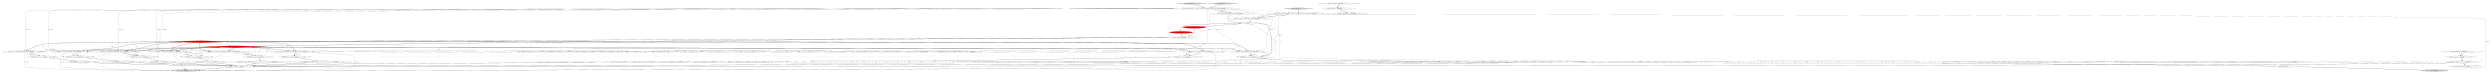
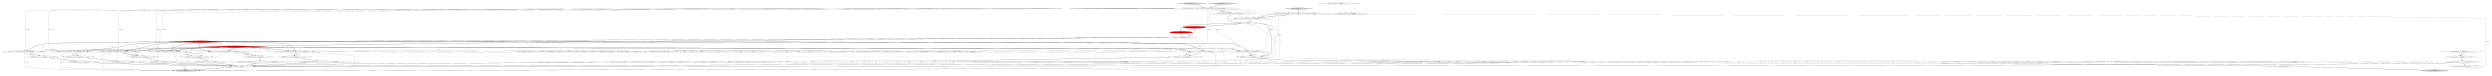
  digraph {
    fontname="JetBrains Mono"
    node [fillcolor=white fontname="JetBrains Mono" shape=ellipse style=filled]
    edge [fontname="JetBrains Mono" style=bold]
    n1 [fillcolor=red label="setState(591)@@@7@@@['0', '1', '0']"]
    n2 [label="_errHandler.sync(this)@@@8@@@['1', '1', '0']"]
    n3 [fillcolor=red label="getInterpreter().adaptivePredict(_input,77,_ctx)@@@9@@@['1', '0', '0']" shape=diamond]
    n4 [fillcolor=red label="getInterpreter().adaptivePredict(_input,79,_ctx)@@@9@@@['0', '1', '0']" shape=diamond]
    n5 [label="_localctx = new FunctionContext(_localctx)@@@48@@@['1', '1', '0']"]
    n6 [label="enterOuterAlt(_localctx,7)@@@67@@@['1', '1', '0']"]
    n7 [label="_localctx = new CastContext(_localctx)@@@10@@@['1', '1', '0']"]
    n8 [label="enterOuterAlt(_localctx,8)@@@74@@@['1', '1', '0']"]
    n9 [label="_localctx = new ExtractContext(_localctx)@@@17@@@['1', '1', '0']"]
    n10 [label="enterOuterAlt(_localctx,6)@@@56@@@['1', '1', '0']"]
    n11 [label="enterOuterAlt(_localctx,4)@@@32@@@['1', '1', '0']"]
    n12 [label="enterOuterAlt(_localctx,1)@@@7@@@['1', '1', '1']"]
    n13 [label="_localctx = new ConstantDefaultContext(_localctx)@@@24@@@['1', '1', '0']"]
    n14 [label="enterOuterAlt(_localctx,3)@@@25@@@['1', '1', '0']"]
    n15 [label="enterOuterAlt(_localctx,5)@@@49@@@['1', '1', '0']"]
    n16 [label="_localctx = new DereferenceContext(_localctx)@@@66@@@['1', '1', '0']"]
    n17 [label="enterOuterAlt(_localctx,2)@@@18@@@['1', '1', '0']"]
    n18 [label="_localctx = new StarContext(_localctx)@@@31@@@['1', '1', '0']"]
    n19 [label="_localctx = new SubqueryExpressionContext(_localctx)@@@55@@@['1', '1', '0']"]
    n20 [label="(((_la) & ~0x3f) == 0 && ((1L << _la) & ((1L << ANALYZE) | (1L << ANALYZED) | (1L << CATALOGS) | (1L << COLUMNS) | (1L << DAY) | (1L << DEBUG) | (1L << EXECUTABLE) | (1L << EXPLAIN) | (1L << FIRST) | (1L << FORMAT) | (1L << FUNCTIONS) | (1L << GRAPHVIZ) | (1L << HOUR) | (1L << INTERVAL) | (1L << LAST) | (1L << LIMIT) | (1L << MAPPED) | (1L << MINUTE) | (1L << MONTH) | (1L << OPTIMIZED))) != 0) || ((((_la - 65)) & ~0x3f) == 0 && ((1L << (_la - 65)) & ((1L << (PARSED - 65)) | (1L << (PHYSICAL - 65)) | (1L << (PLAN - 65)) | (1L << (RLIKE - 65)) | (1L << (QUERY - 65)) | (1L << (SCHEMAS - 65)) | (1L << (SECOND - 65)) | (1L << (SHOW - 65)) | (1L << (SYS - 65)) | (1L << (TABLES - 65)) | (1L << (TEXT - 65)) | (1L << (TYPE - 65)) | (1L << (TYPES - 65)) | (1L << (VERIFY - 65)) | (1L << (YEAR - 65)) | (1L << (IDENTIFIER - 65)) | (1L << (DIGIT_IDENTIFIER - 65)) | (1L << (QUOTED_IDENTIFIER - 65)) | (1L << (BACKQUOTED_IDENTIFIER - 65)))) != 0)@@@36@@@['1', '1', '0']" shape=diamond]
    n21 [label="_localctx = new ParenthesizedExpressionContext(_localctx)@@@73@@@['1', '1', '0']"]
    n22 [fillcolor=lightgray label="return _localctx@@@94@@@['1', '1', '0']"]
    n23 [label="{setState(586)qualifiedName()}@@@68@@@['1', '1', '0']"]
    n24 [label="{setState(587)match(T__0)setState(588)expression()setState(589)match(T__1)}@@@75@@@['1', '1', '0']"]
    n25 [label="{setState(582)match(T__0)setState(583)query()setState(584)match(T__1)}@@@57@@@['1', '1', '0']"]
    n26 [label="{setState(578)_la = _input.LA(1)if ((((_la) & ~0x3f) == 0 && ((1L << _la) & ((1L << ANALYZE) | (1L << ANALYZED) | (1L << CATALOGS) | (1L << COLUMNS) | (1L << DAY) | (1L << DEBUG) | (1L << EXECUTABLE) | (1L << EXPLAIN) | (1L << FIRST) | (1L << FORMAT) | (1L << FUNCTIONS) | (1L << GRAPHVIZ) | (1L << HOUR) | (1L << INTERVAL) | (1L << LAST) | (1L << LIMIT) | (1L << MAPPED) | (1L << MINUTE) | (1L << MONTH) | (1L << OPTIMIZED))) != 0) || ((((_la - 65)) & ~0x3f) == 0 && ((1L << (_la - 65)) & ((1L << (PARSED - 65)) | (1L << (PHYSICAL - 65)) | (1L << (PLAN - 65)) | (1L << (RLIKE - 65)) | (1L << (QUERY - 65)) | (1L << (SCHEMAS - 65)) | (1L << (SECOND - 65)) | (1L << (SHOW - 65)) | (1L << (SYS - 65)) | (1L << (TABLES - 65)) | (1L << (TEXT - 65)) | (1L << (TYPE - 65)) | (1L << (TYPES - 65)) | (1L << (VERIFY - 65)) | (1L << (YEAR - 65)) | (1L << (IDENTIFIER - 65)) | (1L << (DIGIT_IDENTIFIER - 65)) | (1L << (QUOTED_IDENTIFIER - 65)) | (1L << (BACKQUOTED_IDENTIFIER - 65)))) != 0)) {{setState(575)qualifiedName()setState(576)match(DOT)}}setState(580)match(ASTERISK)}@@@33@@@['1', '1', '0']"]
    n27 [label="{setState(634)functionName()setState(635)match(T__0)setState(647)_la = _input.LA(1)if ((((_la) & ~0x3f) == 0 && ((1L << _la) & ((1L << T__0) | (1L << ALL) | (1L << ANALYZE) | (1L << ANALYZED) | (1L << CAST) | (1L << CATALOGS) | (1L << COLUMNS) | (1L << CONVERT) | (1L << DAY) | (1L << DEBUG) | (1L << DISTINCT) | (1L << EXECUTABLE) | (1L << EXISTS) | (1L << EXPLAIN) | (1L << EXTRACT) | (1L << FALSE) | (1L << FIRST) | (1L << FORMAT) | (1L << FUNCTIONS) | (1L << GRAPHVIZ) | (1L << HOUR) | (1L << INTERVAL) | (1L << LAST) | (1L << LEFT) | (1L << LIMIT) | (1L << MAPPED) | (1L << MATCH) | (1L << MINUTE) | (1L << MONTH) | (1L << NOT) | (1L << NULL) | (1L << OPTIMIZED))) != 0) || ((((_la - 65)) & ~0x3f) == 0 && ((1L << (_la - 65)) & ((1L << (PARSED - 65)) | (1L << (PHYSICAL - 65)) | (1L << (PLAN - 65)) | (1L << (RIGHT - 65)) | (1L << (RLIKE - 65)) | (1L << (QUERY - 65)) | (1L << (SCHEMAS - 65)) | (1L << (SECOND - 65)) | (1L << (SHOW - 65)) | (1L << (SYS - 65)) | (1L << (TABLES - 65)) | (1L << (TEXT - 65)) | (1L << (TRUE - 65)) | (1L << (TYPE - 65)) | (1L << (TYPES - 65)) | (1L << (VERIFY - 65)) | (1L << (YEAR - 65)) | (1L << (FUNCTION_ESC - 65)) | (1L << (DATE_ESC - 65)) | (1L << (TIME_ESC - 65)) | (1L << (TIMESTAMP_ESC - 65)) | (1L << (GUID_ESC - 65)) | (1L << (PLUS - 65)) | (1L << (MINUS - 65)) | (1L << (ASTERISK - 65)) | (1L << (PARAM - 65)) | (1L << (STRING - 65)) | (1L << (INTEGER_VALUE - 65)) | (1L << (DECIMAL_VALUE - 65)) | (1L << (IDENTIFIER - 65)) | (1L << (DIGIT_IDENTIFIER - 65)) | (1L << (QUOTED_IDENTIFIER - 65)) | (1L << (BACKQUOTED_IDENTIFIER - 65)))) != 0)) {{setState(637)_la = _input.LA(1)if (_la == ALL || _la == DISTINCT) {{setState(636)setQuantifier()}}setState(639)expression()setState(644)_errHandler.sync(this)_la = _input.LA(1)while (_la == T__2) {{{setState(640)match(T__2)setState(641)expression()}}setState(646)_errHandler.sync(this)_la = _input.LA(1)}}}setState(649)match(T__1)}@@@8@@@['1', '1', '1']"]
    n28 [label="{setState(574)constant()}@@@26@@@['1', '1', '0']"]
    n29 [label="{setState(581)functionExpression()}@@@50@@@['1', '1', '0']"]
    n30 [label="{setState(573)extractExpression()}@@@19@@@['1', '1', '0']"]
    n31 [label="{exitRule()}@@@91@@@['1', '1', '0']"]
    n32 [label="{exitRule()}@@@54@@@['0', '0', '1']"]
    n33 [fillcolor=lightgray label="return _localctx@@@57@@@['0', '0', '1']"]
    n34 [label="int _la@@@5@@@['1', '1', '1']"]
    n35 [fillcolor=red label="setState(585)@@@7@@@['1', '0', '0']"]
    n36 [label="_errHandler.recover(this,re)@@@89@@@['1', '1', '0']"]
-   n37 [label="_localctx.exception = re@@@50@@@['0', '0', '1']"]
    n38 [label="_errHandler.reportError(this,re)@@@51@@@['0', '0', '1']"]
    n39 [fillcolor=lightgray label="functionTemplate['0', '0', '1']" shape=diamond]
    n40 [label="FunctionTemplateContext _localctx = new FunctionTemplateContext(_ctx,getState())@@@3@@@['0', '0', '1']"]
    n41 [label="enterRule(_localctx,74,RULE_functionTemplate)@@@4@@@['0', '0', '1']"]
    n42 [label="PrimaryExpressionContext _localctx = new PrimaryExpressionContext(_ctx,getState())@@@3@@@['1', '1', '0']"]
    n43 [label="enterRule(_localctx,60,RULE_primaryExpression)@@@4@@@['1', '1', '0']"]
    n44 [label="RecognitionException re@@@86@@@['1', '1', '0']" shape=diamond]
    n45 [label="_errHandler.reportError(this,re)@@@88@@@['1', '1', '0']"]
    n46 [label="_localctx.exception = re@@@87@@@['1', '1', '0']"]
    n47 [fillcolor=lightgray label="primaryExpression['0', '1', '0']" shape=diamond]
    n48 [fillcolor=lightgray label="primaryExpression['1', '0', '0']" shape=diamond]
    n49 [label="RecognitionException re@@@49@@@['0', '0', '1']" shape=diamond]
    n1 -> n2
    n2 -> n3
    n2 -> n4
    n3 -> n4 [label=0 style=dashed]
    n3 -> n5 [label=true style=dotted]
    n3 -> n5
    n3 -> n6 [label=true style=dotted]
    n3 -> n7
    n3 -> n7 [label=true style=dotted]
    n3 -> n8 [label=true style=dotted]
    n3 -> n9
    n3 -> n9 [label=true style=dotted]
    n3 -> n10 [label=true style=dotted]
    n3 -> n11 [label=true style=dotted]
    n3 -> n12 [label=true style=dotted]
    n3 -> n13 [label=true style=dotted]
    n3 -> n13
    n3 -> n14 [label=true style=dotted]
    n3 -> n15 [label=true style=dotted]
    n3 -> n16 [label=true style=dotted]
    n3 -> n16
    n3 -> n17 [label=true style=dotted]
    n3 -> n18
    n3 -> n18 [label=true style=dotted]
    n3 -> n19
    n3 -> n19 [label=true style=dotted]
    n3 -> n20 [label=true style=dotted]
    n3 -> n21 [label=true style=dotted]
    n3 -> n21
    n4 -> n5
    n4 -> n5 [label=true style=dotted]
    n4 -> n6 [label=true style=dotted]
    n4 -> n7 [label=true style=dotted]
    n4 -> n7
    n4 -> n8 [label=true style=dotted]
    n4 -> n9
    n4 -> n9 [label=true style=dotted]
    n4 -> n10 [label=true style=dotted]
    n4 -> n11 [label=true style=dotted]
    n4 -> n12 [label=true style=dotted]
    n4 -> n13 [label=true style=dotted]
    n4 -> n13
    n4 -> n14 [label=true style=dotted]
    n4 -> n15 [label=true style=dotted]
    n4 -> n16
    n4 -> n16 [label=true style=dotted]
    n4 -> n17 [label=true style=dotted]
    n4 -> n18 [label=true style=dotted]
    n4 -> n18
    n4 -> n19
    n4 -> n19 [label=true style=dotted]
    n4 -> n20 [label=true style=dotted]
    n4 -> n21
    n4 -> n21 [label=true style=dotted]
    n5 -> n15
    n5 -> n15 [label=_localctx style=solid]
    n5 -> n22 [label=_localctx style=solid]
    n6 -> n23
    n7 -> n12
    n7 -> n12 [label=_localctx style=solid]
    n7 -> n22 [label=_localctx style=solid]
    n8 -> n24
    n9 -> n17
    n9 -> n17 [label=_localctx style=solid]
    n9 -> n22 [label=_localctx style=solid]
    n10 -> n25
    n11 -> n26
    n12 -> n27
    n13 -> n14
    n13 -> n14 [label=_localctx style=solid]
    n13 -> n22 [label=_localctx style=solid]
    n14 -> n28
    n15 -> n29
    n16 -> n6
    n16 -> n6 [label=_localctx style=solid]
    n16 -> n22 [label=_localctx style=solid]
    n17 -> n30
    n18 -> n11 [label=_localctx style=solid]
    n18 -> n11
    n18 -> n22 [label=_localctx style=solid]
    n19 -> n10 [label=_localctx style=solid]
    n19 -> n10
    n19 -> n22 [label=_localctx style=solid]
    n21 -> n8 [label=_localctx style=solid]
    n21 -> n8
    n21 -> n22 [label=_localctx style=solid]
    n23 -> n31
    n24 -> n31
    n25 -> n31
    n26 -> n31
    n27 -> n31
    n27 -> n32
    n28 -> n31
    n29 -> n31
    n30 -> n31
    n31 -> n22
    n32 -> n33
    n34 -> n1
    n34 -> n12
    n34 -> n26 [label=_la style=solid]
    n34 -> n27 [label=_la style=solid]
    n34 -> n35
    n35 -> n1 [label=0 style=dashed]
    n35 -> n2
-   n37 -> n38
    n39 -> n40
    n40 -> n12 [label=_localctx style=solid]
    n40 -> n33 [label=_localctx style=solid]
    n40 -> n41 [label=_localctx style=solid]
    n40 -> n41
    n41 -> n34
    n42 -> n5 [label=_localctx style=solid]
    n42 -> n7 [label=_localctx style=solid]
    n42 -> n9 [label=_localctx style=solid]
    n42 -> n13 [label=_localctx style=solid]
    n42 -> n16 [label=_localctx style=solid]
    n42 -> n18 [label=_localctx style=solid]
    n42 -> n19 [label=_localctx style=solid]
    n42 -> n21 [label=_localctx style=solid]
    n42 -> n40 [label=0 style=dashed]
    n42 -> n43 [label=_localctx style=solid]
    n42 -> n43
    n43 -> n34
    n43 -> n41 [label=0 style=dashed]
    n44 -> n36 [label=_la style=dotted]
    n44 -> n45 [label=0 style=dotted]
    n44 -> n46 [label=true style=dotted]
    n44 -> n46
    n45 -> n31
    n45 -> n36
    n46 -> n45
    n47 -> n42
    n48 -> n42
-   n49 -> n37
-   n49 -> n37 [label=true style=dotted]
    n49 -> n38 [label=true style=dotted]
  }
